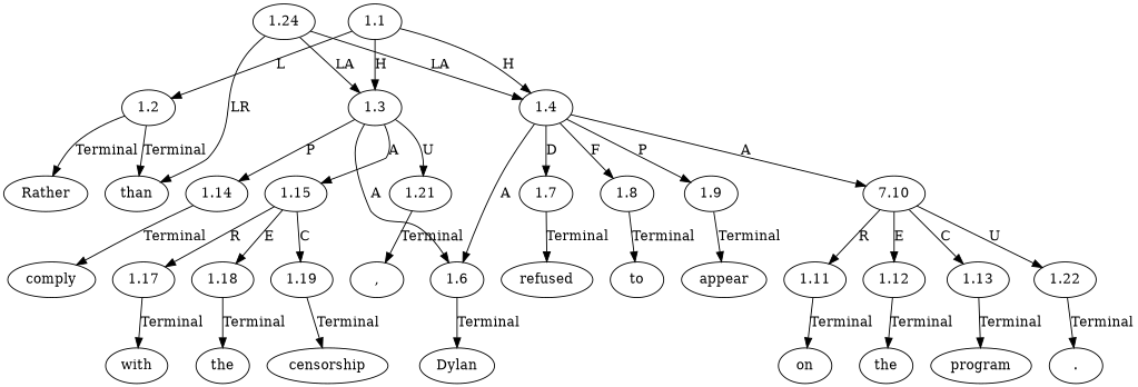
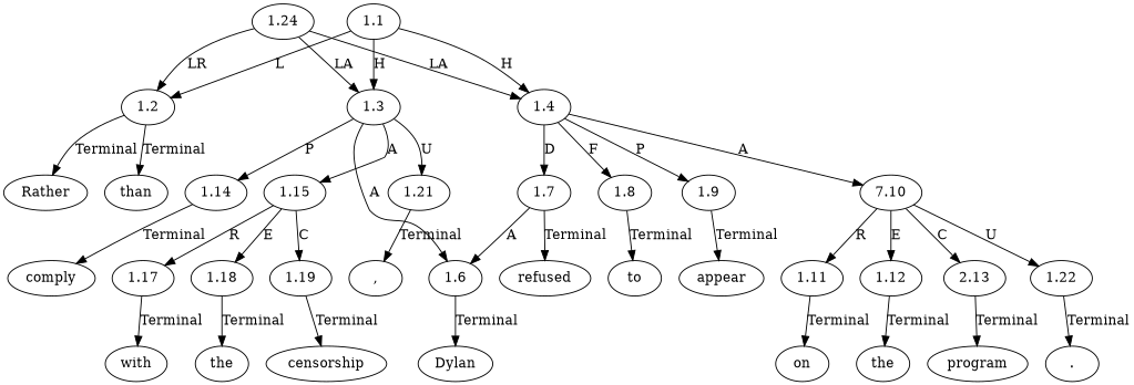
  digraph {
    node [ordering=out]
    edge [ordering=out]
    n1 [label=Rather]
    n2 [label=to]
    n3 [label=appear]
    n4 [label=on]
    n5 [label=the]
    n6 [label=program]
    n7 [label="."]
    n8 [label=than]
    n9 [label=comply]
    n10 [label=with]
    n11 [label=the]
    n12 [label=censorship]
    n13 [label=","]
    n14 [label=Dylan]
    n15 [label=refused]
    n16 [label=1.1]
    n17 [label=1.2]
    n18 [label=1.3]
    n19 [label=1.4]
    n20 [label=1.6]
    n21 [label=1.14]
    n22 [label=1.15]
    n23 [label=1.21]
    n24 [label=1.7]
    n25 [label=1.8]
    n26 [label=1.9]
    n27 [label=7.10]
    n28 [label=1.17]
    n29 [label=1.18]
    n30 [label=1.19]
    n31 [label=1.11]
    n32 [label=1.12]
-   n33 [label=1.13]
+   n33 [label=2.13]
    n34 [label=1.22]
    n35 [label=1.24]
    n16 -> n17 [label=L]
    n16 -> n18 [label=H]
    n16 -> n19 [label=H]
    n17 -> n1 [label=Terminal]
    n17 -> n8 [label=Terminal]
    n18 -> n20 [label=A]
    n18 -> n21 [label=P]
    n18 -> n22 [label=A]
    n18 -> n23 [label=U]
-   n19 -> n20 [label=A]
+   n24 -> n20 [label=A]
    n19 -> n24 [label=D]
    n19 -> n25 [label=F]
    n19 -> n26 [label=P]
    n19 -> n27 [label=A]
    n20 -> n14 [label=Terminal]
    n21 -> n9 [label=Terminal]
    n22 -> n28 [label=R]
    n22 -> n29 [label=E]
    n22 -> n30 [label=C]
    n23 -> n13 [label=Terminal]
    n24 -> n15 [label=Terminal]
    n25 -> n2 [label=Terminal]
    n26 -> n3 [label=Terminal]
    n27 -> n31 [label=R]
    n27 -> n32 [label=E]
    n27 -> n33 [label=C]
    n27 -> n34 [label=U]
    n28 -> n10 [label=Terminal]
    n29 -> n11 [label=Terminal]
    n30 -> n12 [label=Terminal]
    n31 -> n4 [label=Terminal]
    n32 -> n5 [label=Terminal]
    n33 -> n6 [label=Terminal]
    n34 -> n7 [label=Terminal]
-   n35 -> n8 [label=LR]
+   n35 -> n17 [label=LR]
    n35 -> n18 [label=LA]
    n35 -> n19 [label=LA]
  }
